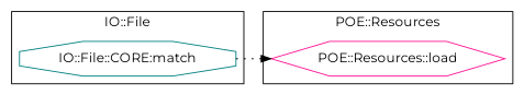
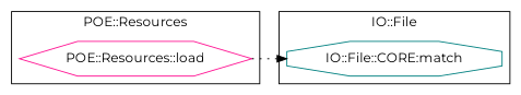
  digraph {
    rankdir=LR
    fontname=Montserrat
    node [fontname=Montserrat]
    "POE::Resources::load" [color=deeppink shape=hexagon]
    "IO::File::CORE:match" [color=teal shape=octagon]
    subgraph cluster_1 {
      label="POE::Resources"
      "POE::Resources::load"
    }
    subgraph cluster_2 {
      label="IO::File"
      "IO::File::CORE:match"
    }
-   "IO::File::CORE:match" -> "POE::Resources::load" [style=dotted fontname=Montserrat]
+   "POE::Resources::load" -> "IO::File::CORE:match" [style=dotted fontname=Montserrat]
  }
